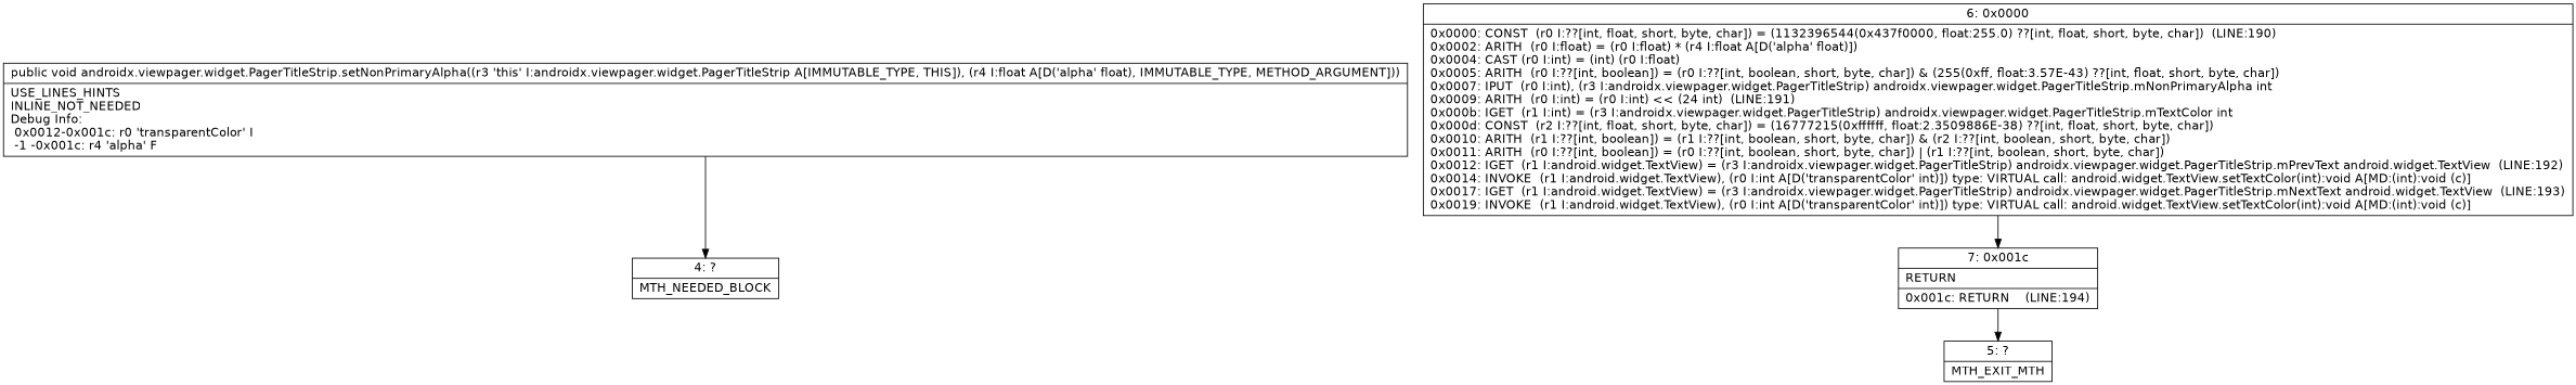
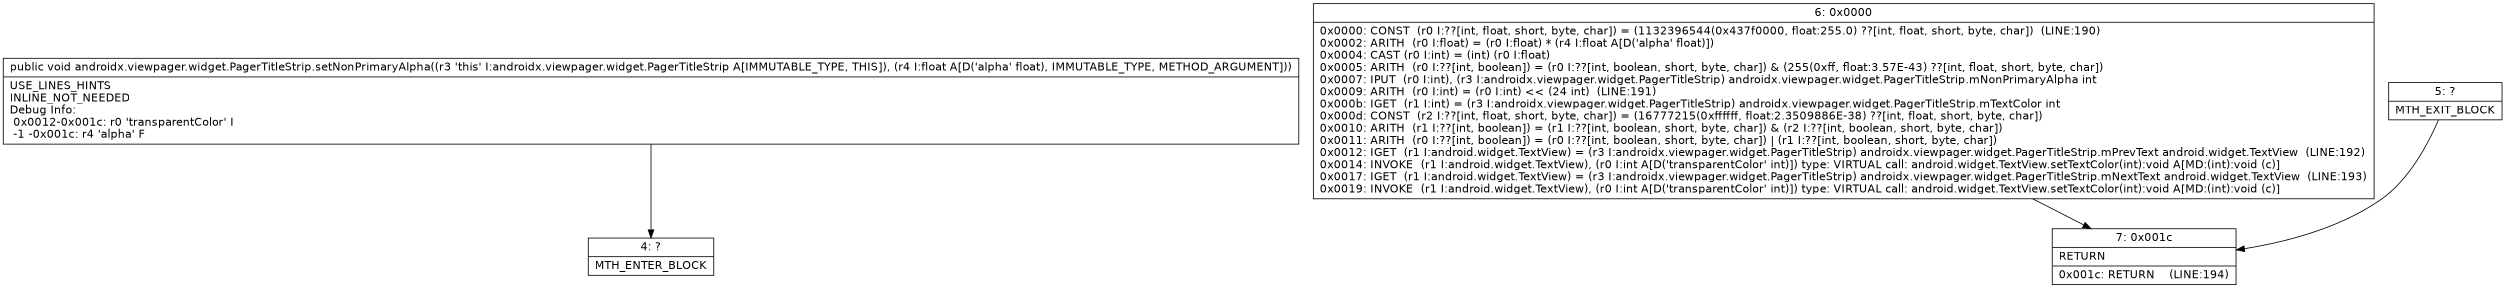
  digraph {
    fontname="DejaVu Sans"
    node [fontname="DejaVu Sans" shape=record]
    edge [fontname="DejaVu Sans"]
-   n1 [label="{4\:\ ?|MTH_NEEDED_BLOCK\l}"]
+   n1 [label="{4\:\ ?|MTH_ENTER_BLOCK\l}"]
    n2 [label="{6\:\ 0x0000|0x0000: CONST  (r0 I:??[int, float, short, byte, char]) = (1132396544(0x437f0000, float:255.0) ??[int, float, short, byte, char])  (LINE:190)\l0x0002: ARITH  (r0 I:float) = (r0 I:float) * (r4 I:float A[D('alpha' float)]) \l0x0004: CAST (r0 I:int) = (int) (r0 I:float) \l0x0005: ARITH  (r0 I:??[int, boolean]) = (r0 I:??[int, boolean, short, byte, char]) & (255(0xff, float:3.57E\-43) ??[int, float, short, byte, char]) \l0x0007: IPUT  (r0 I:int), (r3 I:androidx.viewpager.widget.PagerTitleStrip) androidx.viewpager.widget.PagerTitleStrip.mNonPrimaryAlpha int \l0x0009: ARITH  (r0 I:int) = (r0 I:int) \<\< (24 int)  (LINE:191)\l0x000b: IGET  (r1 I:int) = (r3 I:androidx.viewpager.widget.PagerTitleStrip) androidx.viewpager.widget.PagerTitleStrip.mTextColor int \l0x000d: CONST  (r2 I:??[int, float, short, byte, char]) = (16777215(0xffffff, float:2.3509886E\-38) ??[int, float, short, byte, char]) \l0x0010: ARITH  (r1 I:??[int, boolean]) = (r1 I:??[int, boolean, short, byte, char]) & (r2 I:??[int, boolean, short, byte, char]) \l0x0011: ARITH  (r0 I:??[int, boolean]) = (r0 I:??[int, boolean, short, byte, char]) \| (r1 I:??[int, boolean, short, byte, char]) \l0x0012: IGET  (r1 I:android.widget.TextView) = (r3 I:androidx.viewpager.widget.PagerTitleStrip) androidx.viewpager.widget.PagerTitleStrip.mPrevText android.widget.TextView  (LINE:192)\l0x0014: INVOKE  (r1 I:android.widget.TextView), (r0 I:int A[D('transparentColor' int)]) type: VIRTUAL call: android.widget.TextView.setTextColor(int):void A[MD:(int):void (c)]\l0x0017: IGET  (r1 I:android.widget.TextView) = (r3 I:androidx.viewpager.widget.PagerTitleStrip) androidx.viewpager.widget.PagerTitleStrip.mNextText android.widget.TextView  (LINE:193)\l0x0019: INVOKE  (r1 I:android.widget.TextView), (r0 I:int A[D('transparentColor' int)]) type: VIRTUAL call: android.widget.TextView.setTextColor(int):void A[MD:(int):void (c)]\l}"]
    n3 [label="{7\:\ 0x001c|RETURN\l|0x001c: RETURN    (LINE:194)\l}"]
-   n4 [label="{5\:\ ?|MTH_EXIT_MTH\l}"]
+   n4 [label="{5\:\ ?|MTH_EXIT_BLOCK\l}"]
    n5 [label="{public void androidx.viewpager.widget.PagerTitleStrip.setNonPrimaryAlpha((r3 'this' I:androidx.viewpager.widget.PagerTitleStrip A[IMMUTABLE_TYPE, THIS]), (r4 I:float A[D('alpha' float), IMMUTABLE_TYPE, METHOD_ARGUMENT]))  | USE_LINES_HINTS\lINLINE_NOT_NEEDED\lDebug Info:\l  0x0012\-0x001c: r0 'transparentColor' I\l  \-1 \-0x001c: r4 'alpha' F\l}"]
    n2 -> n3
-   n3 -> n4
+   n4 -> n3
    n5 -> n1
  }
